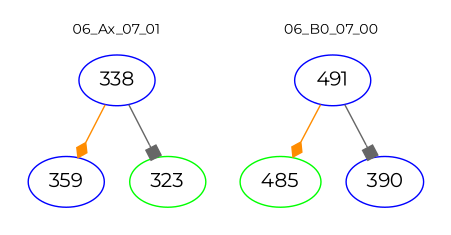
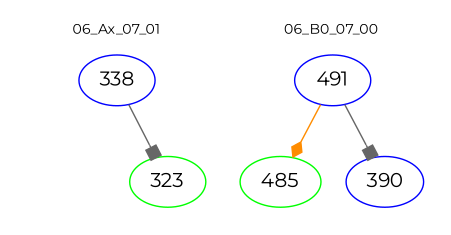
  digraph {
    fontname=Montserrat
    node [color=blue fontname=Montserrat]
    edge [arrowhead=diamond color=darkorange fontname=Montserrat]
    n1 [label=338]
-   n2 [label=359]
    n3 [color=green label=323]
    n4 [label=491]
    n5 [color=green label=485]
    n6 [label=390]
    subgraph cluster_1 {
      color=white
      fontsize=10
      label="06_Ax_07_01"
      n1
-     n2
      n3
    }
    subgraph cluster_2 {
      color=white
      fontsize=10
      label="06_B0_07_00"
      n4
      n5
      n6
    }
-   n1 -> n2
    n1 -> n3 [arrowhead=box color=gray40]
    n4 -> n5
    n4 -> n6 [arrowhead=box color=gray40]
  }
